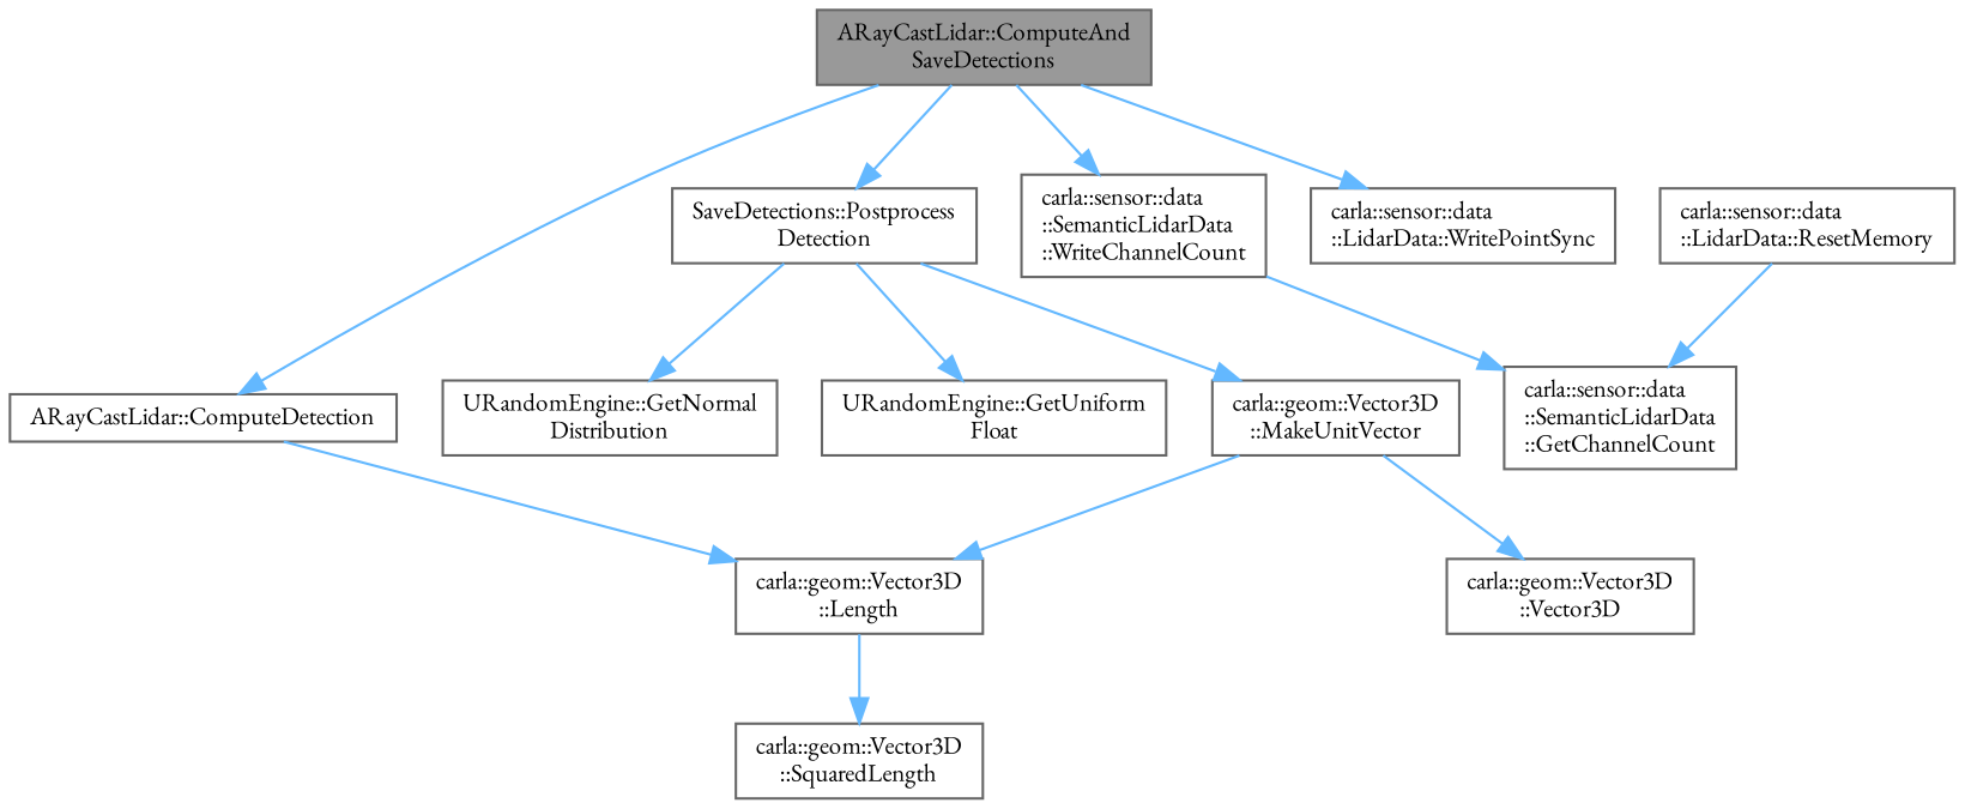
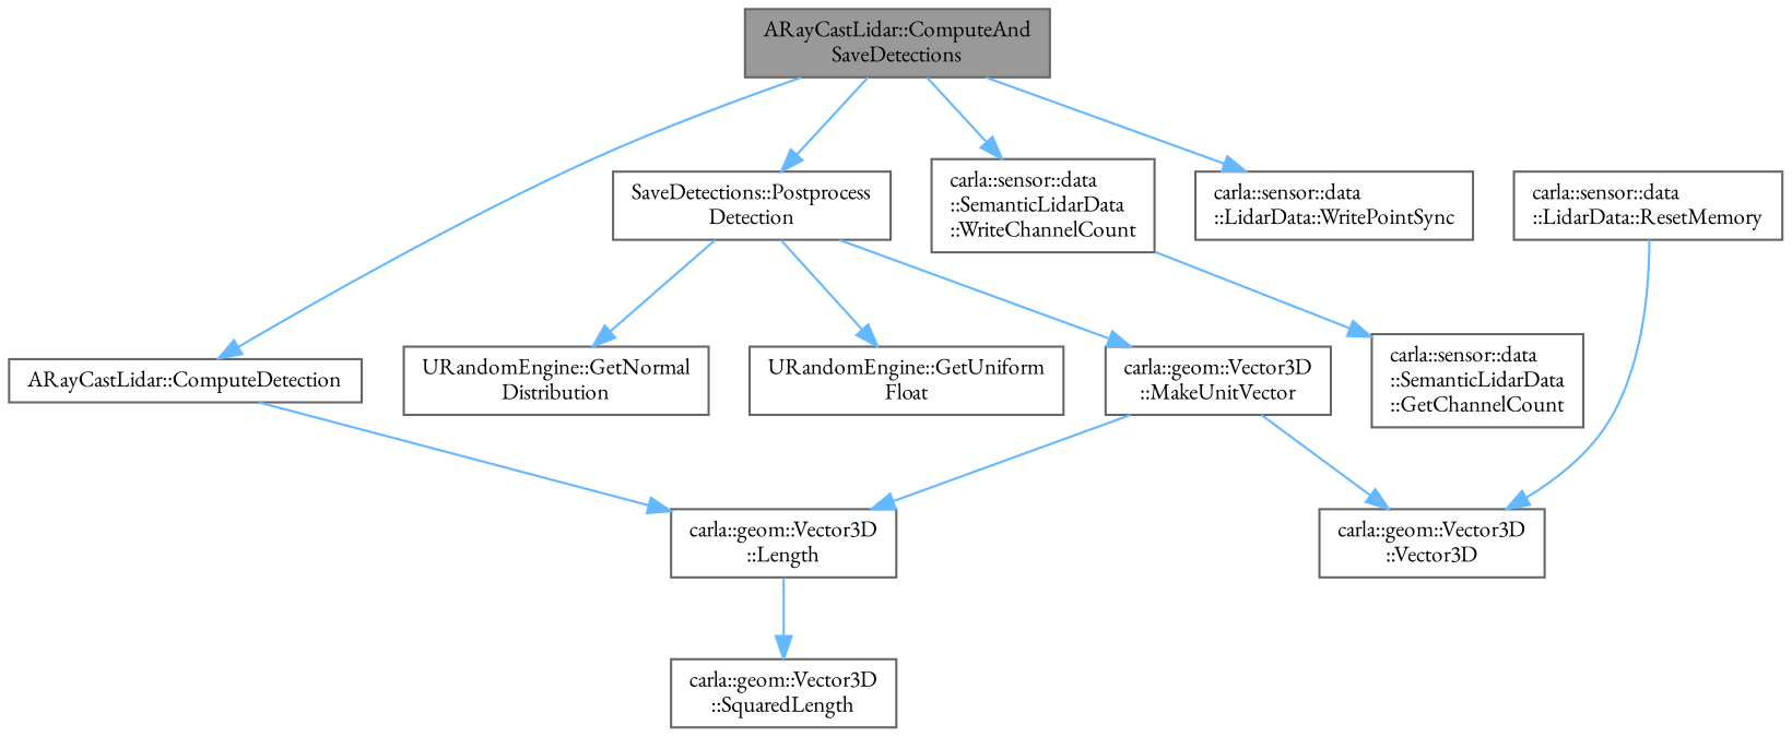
  digraph {
    fontname="EB Garamond"
    rankdir=TB
    node [color=grey40 fillcolor=white fontname="EB Garamond" fontsize=10 shape=box style=filled]
    edge [color=steelblue1 fontname="EB Garamond" fontsize=10 labelfontname=Helvetica labelfontsize=10 style=solid]
    n1 [color=gray40 fillcolor=grey60 fontcolor=black height=0.2 label="ARayCastLidar::ComputeAnd\lSaveDetections" width=0.4]
    n2 [height=0.2 label="ARayCastLidar::ComputeDetection" width=0.4]
    n3 [height=0.2 label="SaveDetections::Postprocess\lDetection" width=0.4]
    n4 [height=0.2 label="carla::sensor::data\l::SemanticLidarData\l::WriteChannelCount" width=0.4]
    n5 [height=0.2 label="carla::sensor::data\l::LidarData::WritePointSync" width=0.4]
    n6 [height=0.2 label="carla::geom::Vector3D\l::Length" width=0.4]
    n7 [height=0.2 label="URandomEngine::GetNormal\lDistribution" width=0.4]
    n8 [height=0.2 label="URandomEngine::GetUniform\lFloat" width=0.4]
    n9 [height=0.2 label="carla::geom::Vector3D\l::MakeUnitVector" width=0.4]
    n10 [height=0.2 label="carla::sensor::data\l::LidarData::ResetMemory" width=0.4]
    n11 [height=0.2 label="carla::sensor::data\l::SemanticLidarData\l::GetChannelCount" width=0.4]
    n12 [height=0.2 label="carla::geom::Vector3D\l::SquaredLength" width=0.4]
    n13 [height=0.2 label="carla::geom::Vector3D\l::Vector3D" width=0.4]
    n1 -> n2
    n1 -> n3
    n1 -> n4
    n1 -> n5
    n2 -> n6
    n3 -> n7
    n3 -> n8
    n3 -> n9
    n4 -> n11
    n6 -> n12
    n9 -> n6
    n9 -> n13
-   n10 -> n11
+   n10 -> n13
  }
